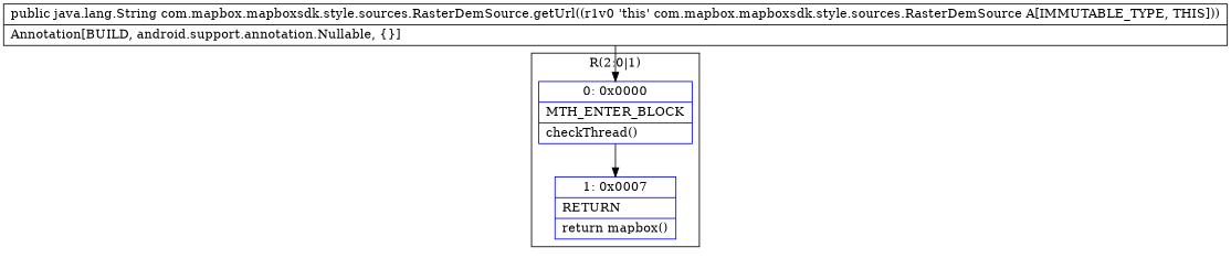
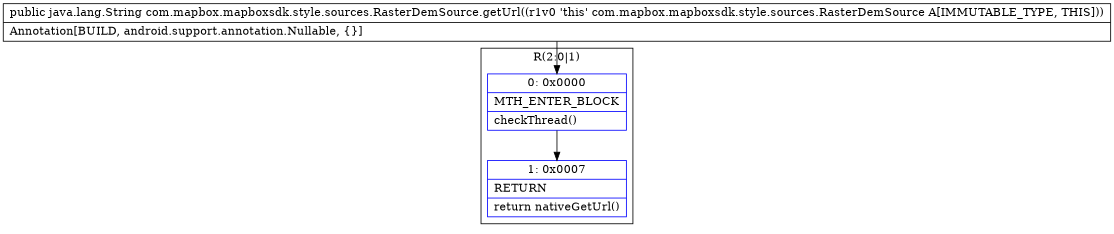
  digraph {
    node [color=blue shape=record]
    n1 [label="{0\:\ 0x0000|MTH_ENTER_BLOCK\l|checkThread()\l}"]
-   n2 [label="{1\:\ 0x0007|RETURN\l|return mapbox()\l}"]
+   n2 [label="{1\:\ 0x0007|RETURN\l|return nativeGetUrl()\l}"]
    n3 [label="{public java.lang.String com.mapbox.mapboxsdk.style.sources.RasterDemSource.getUrl((r1v0 'this' com.mapbox.mapboxsdk.style.sources.RasterDemSource A[IMMUTABLE_TYPE, THIS]))  | Annotation[BUILD, android.support.annotation.Nullable, \{\}]\l}" color=""]
    subgraph cluster_1 {
      label="R(2:0|1)"
      n1
      n2
    }
    n1 -> n2
    n3 -> n1
  }
